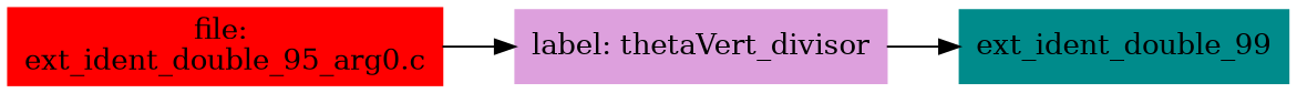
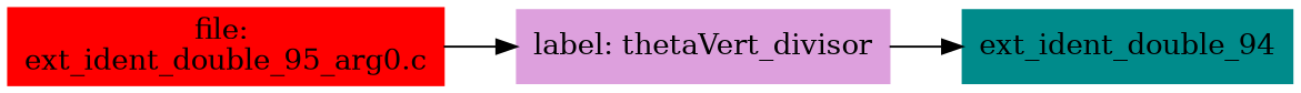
  digraph {
    rankdir=LR
    node [shape=box style=filled]
    n1 [color=red label="file: \next_ident_double_95_arg0.c"]
    n2 [color=plum label="label: thetaVert_divisor"]
-   n3 [color=cyan4 label=ext_ident_double_99]
+   n3 [color=cyan4 label=ext_ident_double_94]
    n1 -> n2
    n2 -> n3
  }
